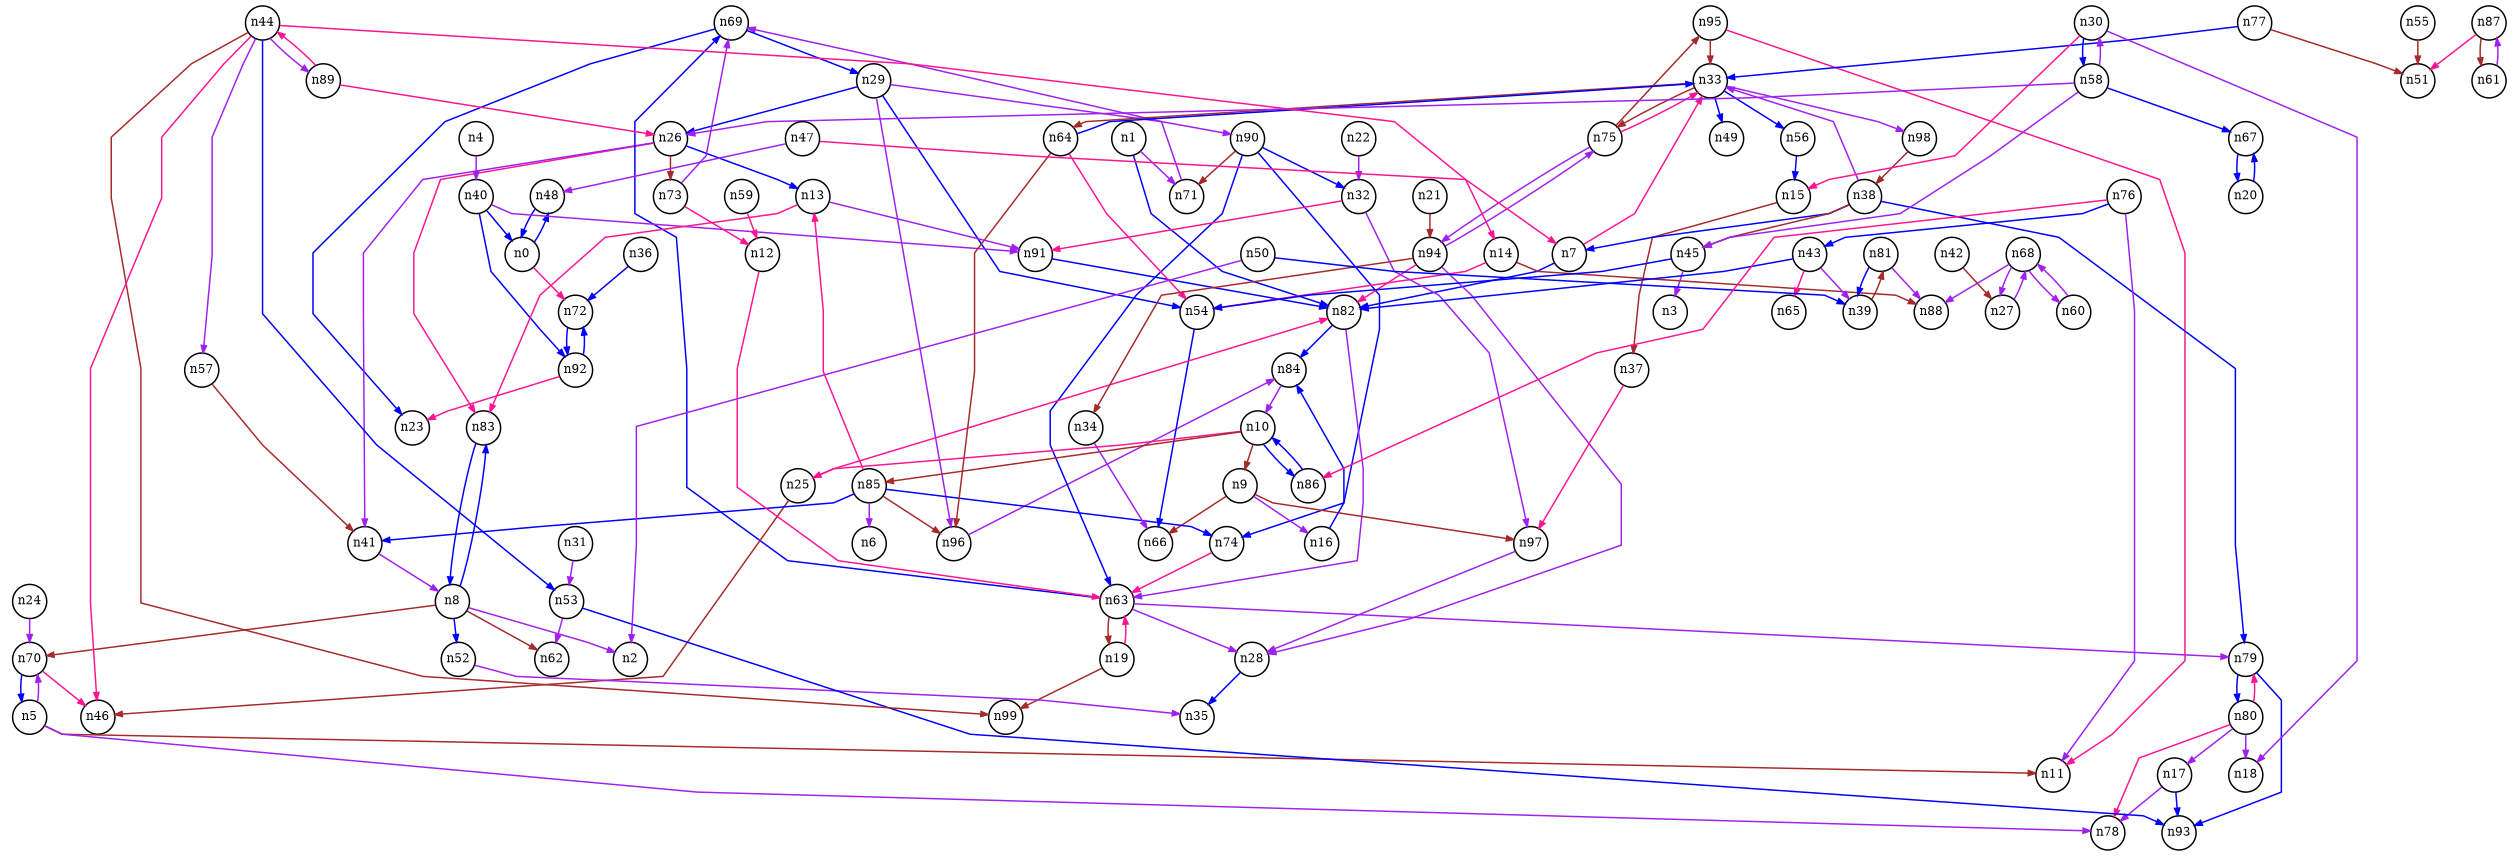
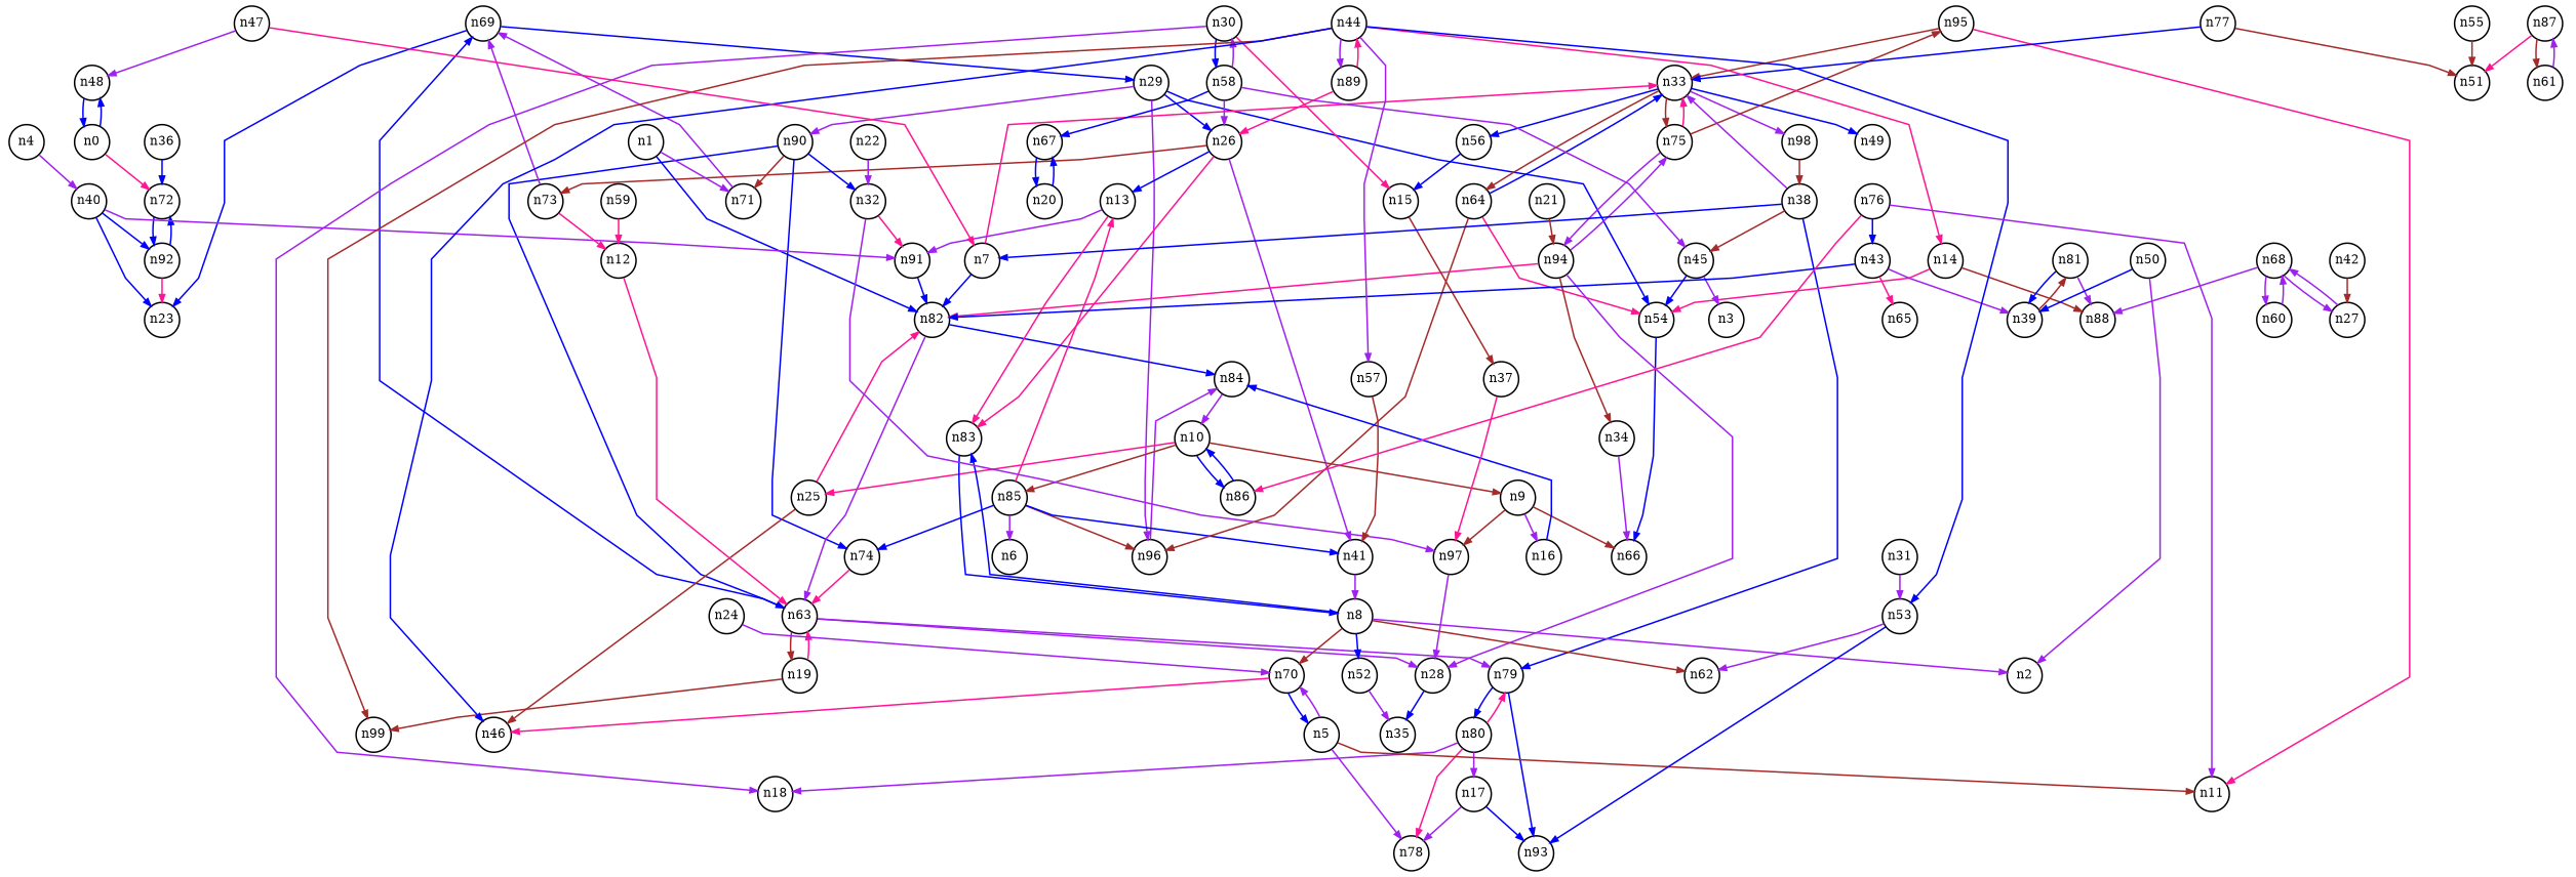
  digraph {
    fontsize=8
    nodesep=0.22
    nodesize=0.32
    ranksep=0.22
    splines=polyline
    node [fixedsize=shape fontsize=8 shape=circle]
    edge [arrowsize=0.5 color=purple]
    n48 [width=0.32]
    n0 [width=0.32]
    n72 [width=0.32]
    n92 [width=0.32]
    n23 [width=0.32]
    n71 [width=0.32]
    n69 [width=0.32]
    n29 [width=0.32]
    n26 [width=0.32]
    n96 [width=0.32]
    n54 [width=0.32]
    n90 [width=0.32]
    n1 [width=0.32]
    n82 [width=0.32]
    n84 [width=0.32]
    n63 [width=0.32]
    n10 [width=0.32]
    n28 [width=0.32]
    n19 [width=0.32]
    n79 [width=0.32]
    n9 [width=0.32]
    n25 [width=0.32]
    n85 [width=0.32]
    n86 [width=0.32]
    n35 [width=0.32]
    n99 [width=0.32]
    n93 [width=0.32]
    n80 [width=0.32]
    n40 [width=0.32]
    n91 [width=0.32]
    n4 [width=0.32]
    n5 [width=0.32]
    n11 [width=0.32]
    n70 [width=0.32]
    n78 [width=0.32]
    n46 [width=0.32]
    n7 [width=0.32]
    n33 [width=0.32]
    n75 [width=0.32]
    n49 [width=0.32]
    n56 [width=0.32]
    n64 [width=0.32]
    n98 [width=0.32]
    n94 [width=0.32]
    n95 [width=0.32]
    n15 [width=0.32]
    n77 [width=0.32]
    n51 [width=0.32]
    n38 [width=0.32]
    n8 [width=0.32]
    n2 [width=0.32]
    n52 [width=0.32]
    n62 [width=0.32]
    n83 [width=0.32]
    n13 [width=0.32]
    n41 [width=0.32]
    n73 [width=0.32]
    n12 [width=0.32]
    n16 [width=0.32]
    n66 [width=0.32]
    n97 [width=0.32]
    n6 [width=0.32]
    n74 [width=0.32]
    n14 [width=0.32]
    n88 [width=0.32]
    n37 [width=0.32]
    n17 [width=0.32]
    n34 [width=0.32]
    n45 [width=0.32]
    n3 [width=0.32]
    n21 [width=0.32]
    n32 [width=0.32]
    n22 [width=0.32]
    n24 [width=0.32]
    n30 [width=0.32]
    n18 [width=0.32]
    n58 [width=0.32]
    n67 [width=0.32]
    n20 [width=0.32]
    n53 [width=0.32]
    n31 [width=0.32]
    n36 [width=0.32]
    n27 [width=0.32]
    n68 [width=0.32]
    n60 [width=0.32]
    n42 [width=0.32]
    n39 [width=0.32]
    n81 [width=0.32]
    n43 [width=0.32]
    n65 [width=0.32]
    n44 [width=0.32]
    n57 [width=0.32]
    n89 [width=0.32]
    n47 [width=0.32]
    n50 [width=0.32]
    n55 [width=0.32]
    n59 [width=0.32]
    n87 [width=0.32]
    n61 [width=0.32]
    n76 [width=0.32]
    n48 -> n0 [color=blue]
    n0 -> n48 [color=blue]
    n0 -> n72 [color=deeppink]
    n72 -> n92 [color=blue]
    n92 -> n72 [color=blue]
    n92 -> n23 [color=deeppink]
    n71 -> n69
    n69 -> n23 [color=blue]
    n69 -> n29 [color=blue]
    n29 -> n26 [color=blue]
    n29 -> n96
    n29 -> n54 [color=blue]
    n29 -> n90
    n26 -> n83 [color=deeppink]
    n26 -> n13 [color=blue]
    n26 -> n41
    n26 -> n73 [color=brown]
    n96 -> n84
    n54 -> n66 [color=blue]
    n90 -> n71 [color=brown]
    n90 -> n63 [color=blue]
    n90 -> n74 [color=blue]
    n90 -> n32 [color=blue]
    n1 -> n71
    n1 -> n82 [color=blue]
    n82 -> n84 [color=blue]
    n82 -> n63
    n84 -> n10
    n63 -> n69 [color=blue]
    n63 -> n28
    n63 -> n19 [color=brown]
    n63 -> n79
    n10 -> n9 [color=brown]
    n10 -> n25 [color=deeppink]
    n10 -> n85 [color=brown]
    n10 -> n86 [color=blue]
    n28 -> n35 [color=blue]
    n19 -> n63 [color=deeppink]
    n19 -> n99 [color=brown]
    n79 -> n93 [color=blue]
    n79 -> n80 [color=blue]
    n9 -> n16
    n9 -> n66 [color=brown]
    n9 -> n97 [color=brown]
    n25 -> n82 [color=deeppink]
    n25 -> n46 [color=brown]
    n85 -> n96 [color=brown]
    n85 -> n13 [color=deeppink]
    n85 -> n41 [color=blue]
    n85 -> n6
    n85 -> n74 [color=blue]
    n86 -> n10 [color=blue]
    n80 -> n79 [color=deeppink]
    n80 -> n78 [color=deeppink]
    n80 -> n17
    n80 -> n18
    n40 -> n92 [color=blue]
-   n40 -> n0 [color=blue]
+   n40 -> n23 [color=blue]
    n40 -> n91
    n91 -> n82 [color=blue]
    n4 -> n40
    n5 -> n11 [color=brown]
    n5 -> n70
    n5 -> n78
    n70 -> n5 [color=blue]
    n70 -> n46 [color=deeppink]
    n7 -> n82 [color=blue]
    n7 -> n33 [color=deeppink]
    n33 -> n75 [color=brown]
    n33 -> n49 [color=blue]
    n33 -> n56 [color=blue]
    n33 -> n64 [color=brown]
    n33 -> n98
    n75 -> n33 [color=deeppink]
    n75 -> n94
    n75 -> n95 [color=brown]
    n56 -> n15 [color=blue]
    n64 -> n96 [color=brown]
    n64 -> n54 [color=deeppink]
    n64 -> n33 [color=blue]
    n98 -> n38 [color=brown]
    n94 -> n82 [color=deeppink]
    n94 -> n28
    n94 -> n75
    n94 -> n34 [color=brown]
    n95 -> n11 [color=deeppink]
    n95 -> n33 [color=brown]
    n15 -> n37 [color=brown]
    n77 -> n33 [color=blue]
    n77 -> n51 [color=brown]
    n38 -> n79 [color=blue]
    n38 -> n7 [color=blue]
    n38 -> n33
    n38 -> n45 [color=brown]
    n8 -> n70 [color=brown]
    n8 -> n2
    n8 -> n52 [color=blue]
    n8 -> n62 [color=brown]
    n8 -> n83 [color=blue]
    n52 -> n35
    n83 -> n8 [color=blue]
    n13 -> n91
    n13 -> n83 [color=deeppink]
    n41 -> n8
    n73 -> n69
    n73 -> n12 [color=deeppink]
    n12 -> n63 [color=deeppink]
    n16 -> n84 [color=blue]
    n97 -> n28
    n74 -> n63 [color=deeppink]
    n14 -> n54 [color=deeppink]
    n14 -> n88 [color=brown]
    n37 -> n97 [color=deeppink]
    n17 -> n93 [color=blue]
    n17 -> n78
    n34 -> n66
    n45 -> n54 [color=blue]
    n45 -> n3
    n21 -> n94 [color=brown]
    n32 -> n91 [color=deeppink]
    n32 -> n97
    n22 -> n32
    n24 -> n70
    n30 -> n15 [color=deeppink]
    n30 -> n18
    n30 -> n58 [color=blue]
    n58 -> n26
    n58 -> n45
    n58 -> n30
    n58 -> n67 [color=blue]
    n67 -> n20 [color=blue]
    n20 -> n67 [color=blue]
    n53 -> n93 [color=blue]
    n53 -> n62
    n31 -> n53
    n36 -> n72 [color=blue]
    n27 -> n68
    n68 -> n88
    n68 -> n27
    n68 -> n60
    n60 -> n68
    n42 -> n27 [color=brown]
    n39 -> n81 [color=brown]
    n81 -> n88
    n81 -> n39 [color=blue]
    n43 -> n82 [color=blue]
    n43 -> n39
    n43 -> n65 [color=deeppink]
    n44 -> n99 [color=brown]
-   n44 -> n46 [color=deeppink]
+   n44 -> n46 [color=blue]
    n44 -> n14 [color=deeppink]
    n44 -> n53 [color=blue]
    n44 -> n57
    n44 -> n89
    n57 -> n41 [color=brown]
    n89 -> n26 [color=deeppink]
    n89 -> n44 [color=deeppink]
    n47 -> n48
    n47 -> n7 [color=deeppink]
    n50 -> n2
    n50 -> n39 [color=blue]
    n55 -> n51 [color=brown]
    n59 -> n12 [color=deeppink]
    n87 -> n51 [color=deeppink]
    n87 -> n61 [color=brown]
    n61 -> n87
    n76 -> n86 [color=deeppink]
    n76 -> n11
    n76 -> n43 [color=blue]
  }
